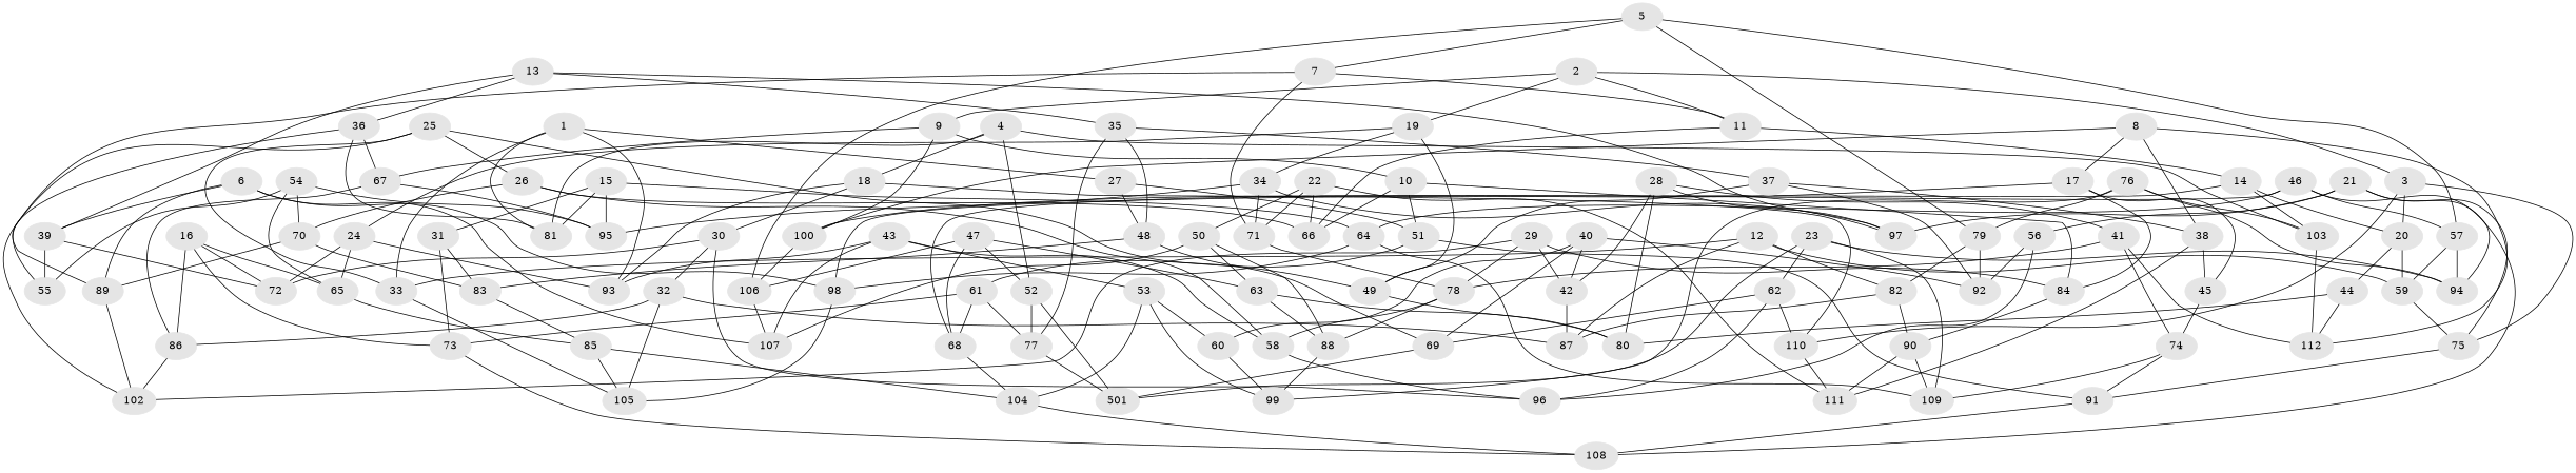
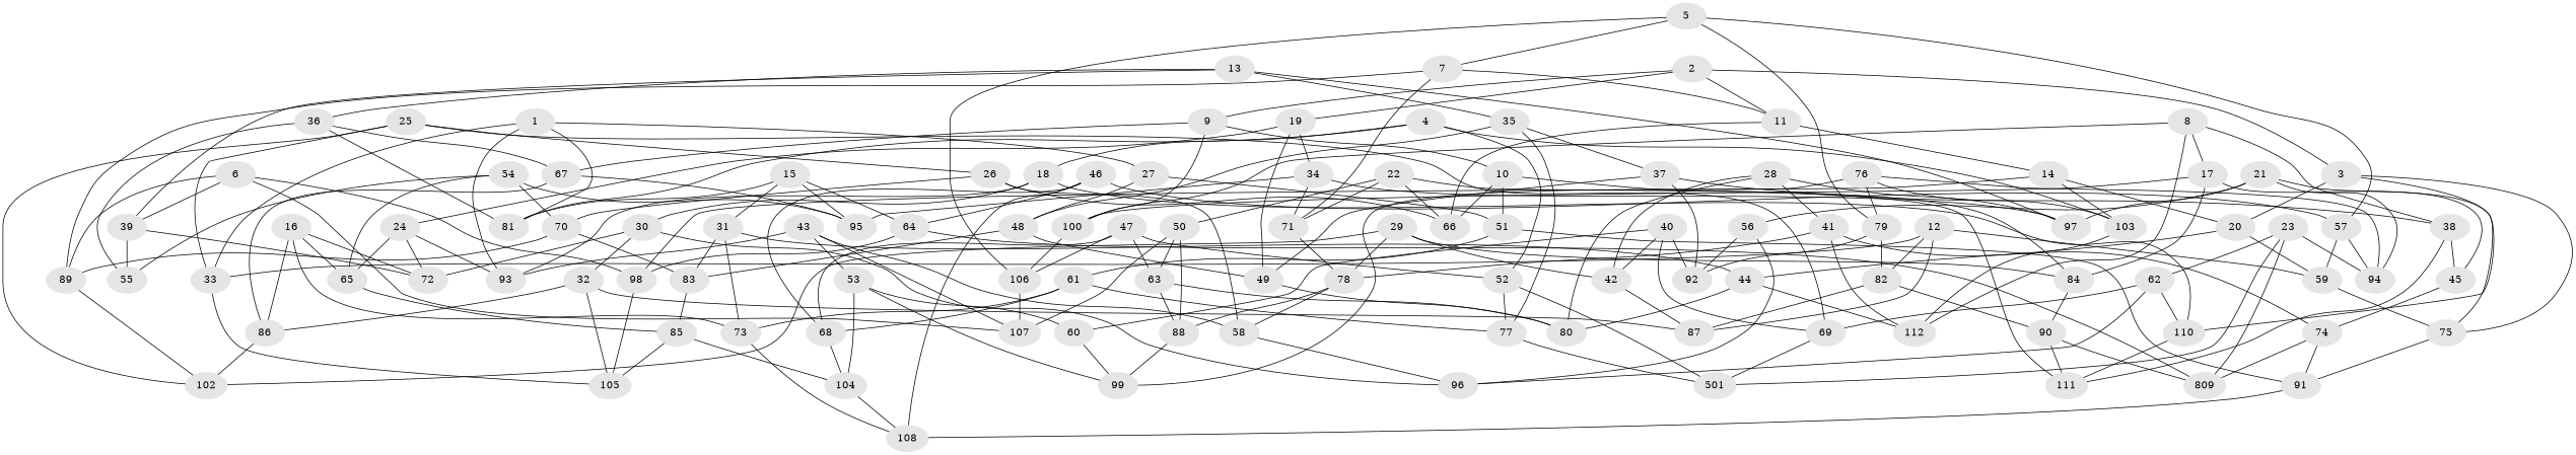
  graph {
    node [color=gray90 style=filled]
    1
    27
    33
    81
    93
    51
    48
    105
    2
    3
    9
    11
    19
    20
    75
    110
    100
    10
    67
    66
    14
    24
    34
    49
    59
    44
    91
    111
    4
    18
    52
    103
    30
    n34 [label=501]
    77
    112
    5
    7
    57
    79
    106
    89
    71
    94
    82
    92
    107
    6
    39
    98
    72
    55
    102
    78
    8
    17
    38
    84
    45
    95
    86
    61
    90
    12
    87
    13
    35
    36
    97
    37
    15
    31
    64
    73
    83
-   109
+   109 [label=809]
    16
    65
    85
    108
    74
    32
    96
    80
    21
    56
    22
    50
    63
    88
    23
    62
    69
    25
    26
    58
    70
    28
    41
    42
    29
    40
    60
    99
    43
    53
    104
    46
    68
    47
    54
    76
    1 -- 27
    1 -- 33
    1 -- 81
    1 -- 93
    27 -- 51
    27 -- 48
    33 -- 105
    51 -- 91
    51 -- 61
    48 -- 49
    48 -- 83
    2 -- 3
    2 -- 9
    2 -- 11
    2 -- 19
    3 -- 20
    3 -- 75
    3 -- 110
    9 -- 100
    9 -- 10
    9 -- 67
    11 -- 66
    11 -- 14
    19 -- 24
    19 -- 34
    19 -- 49
    20 -- 59
    20 -- 44
    75 -- 91
    110 -- 111
    100 -- 106
    10 -- 51
    10 -- 66
    10 -- 84
    67 -- 95
    67 -- 86
    14 -- 20
    14 -- 103
    14 -- 98
    24 -- 93
    24 -- 72
    24 -- 65
    34 -- 71
    34 -- 95
    34 -- 97
    49 -- 80
    59 -- 75
    44 -- 112
    44 -- 80
    91 -- 108
    4 -- 81
    4 -- 18
    4 -- 52
    4 -- 103
    18 -- 93
    18 -- 110
    18 -- 30
    52 -- n34
    52 -- 77
    103 -- 112
    30 -- 72
    30 -- 32
    30 -- 96
    77 -- n34
    5 -- 7
    5 -- 57
    5 -- 79
    5 -- 106
    7 -- 11
    7 -- 89
    7 -- 71
    57 -- 59
    57 -- 94
    79 -- 82
    79 -- 92
    106 -- 107
    89 -- 102
    71 -- 78
    82 -- 90
    82 -- 87
    6 -- 89
    6 -- 107
    6 -- 39
    6 -- 98
    39 -- 72
    39 -- 55
    98 -- 105
    78 -- 88
    78 -- 58
    8 -- 100
    8 -- 112
    8 -- 17
    8 -- 38
    17 -- 100
    17 -- 84
    17 -- 45
    38 -- 111
    38 -- 45
    84 -- 90
    45 -- 74
    86 -- 102
    61 -- 77
    61 -- 73
    61 -- 68
    90 -- 111
    90 -- 109
    12 -- 33
    12 -- 59
    12 -- 82
    12 -- 87
    13 -- 39
    13 -- 35
    13 -- 36
    13 -- 97
    35 -- 48
    35 -- 77
    35 -- 37
    36 -- 81
    36 -- 67
    36 -- 55
    37 -- 49
    37 -- 92
    37 -- 38
    15 -- 81
    15 -- 95
    15 -- 31
    15 -- 64
+   31 -- 44
    31 -- 73
    31 -- 83
    64 -- 98
    64 -- 109
    73 -- 108
    83 -- 85
    16 -- 72
    16 -- 86
    16 -- 73
    16 -- 65
    65 -- 85
    85 -- 105
    85 -- 104
    74 -- 91
    74 -- 109
    32 -- 105
    32 -- 86
    32 -- 87
    21 -- 75
    21 -- 94
    21 -- 97
    21 -- 56
    56 -- 92
    56 -- 96
    22 -- 66
    22 -- 111
    22 -- 71
    22 -- 50
    50 -- 107
    50 -- 63
    50 -- 88
    63 -- 80
    63 -- 88
    88 -- 99
    23 -- n34
    23 -- 94
    23 -- 109
    23 -- 62
    62 -- 110
    62 -- 96
    62 -- 69
    69 -- n34
    25 -- 33
    25 -- 102
    25 -- 69
    25 -- 26
    26 -- 66
    26 -- 58
    26 -- 70
    58 -- 96
    70 -- 89
    70 -- 83
    28 -- 97
    28 -- 80
    28 -- 41
    28 -- 42
    41 -- 112
    41 -- 78
    41 -- 74
    42 -- 87
    29 -- 102
    29 -- 78
    29 -- 84
    29 -- 42
    40 -- 92
    40 -- 69
    40 -- 42
    40 -- 60
    60 -- 99
    43 -- 93
    43 -- 107
    43 -- 58
    43 -- 53
    53 -- 60
    53 -- 99
    53 -- 104
    104 -- 108
    46 -- 57
    46 -- 64
    46 -- 108
    46 -- 68
    68 -- 104
    47 -- 52
    47 -- 106
    47 -- 63
    47 -- 68
    54 -- 55
    54 -- 95
    54 -- 65
    54 -- 70
    76 -- 103
    76 -- 79
    76 -- 94
    76 -- 99
  }
